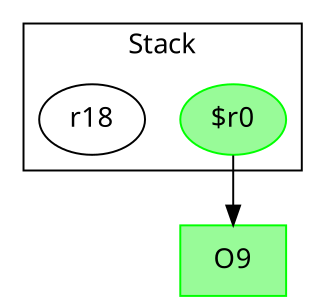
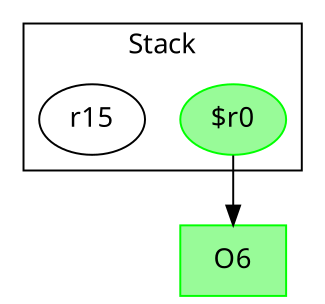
  digraph {
    rankDir=LR
    fontname="Noto Sans"
    node [color=green style=filled fillcolor=palegreen fontname="Noto Sans"]
    "$r0"
-   r18 [fillcolor=white color=""]
-   O9 [shape=box]
+   r18 [fillcolor=white label=r15 color=""]
+   O9 [shape=box label=O6]
    subgraph cluster_1 {
      label=Stack
      "$r0"
      r18
    }
    "$r0" -> O9 [fontname="Noto Sans"]
  }
